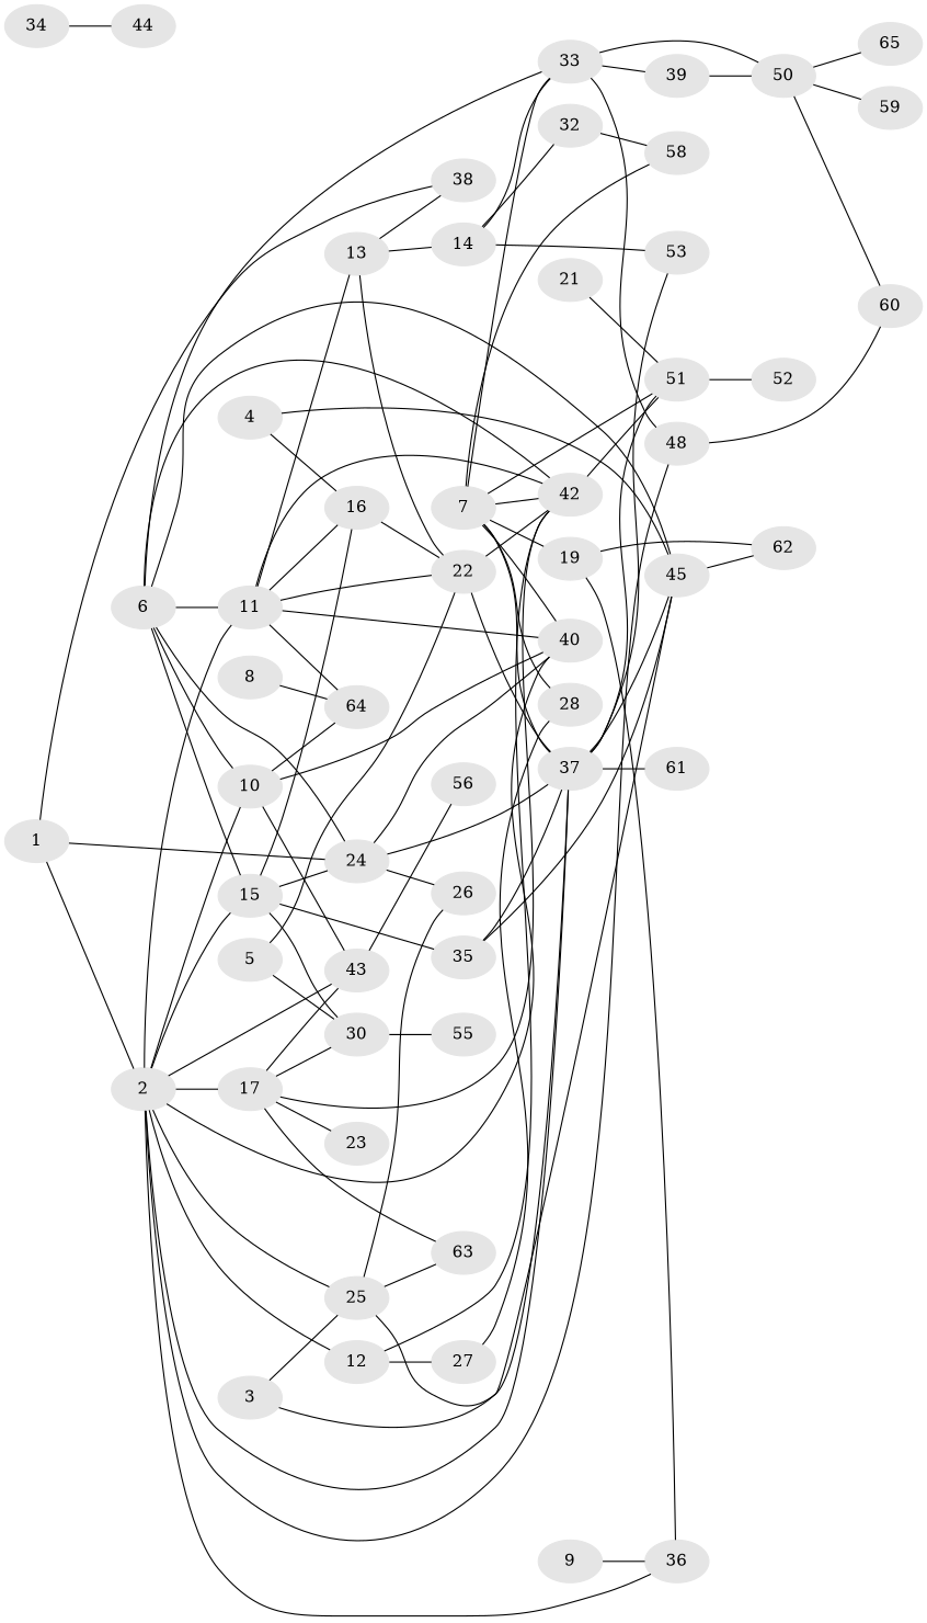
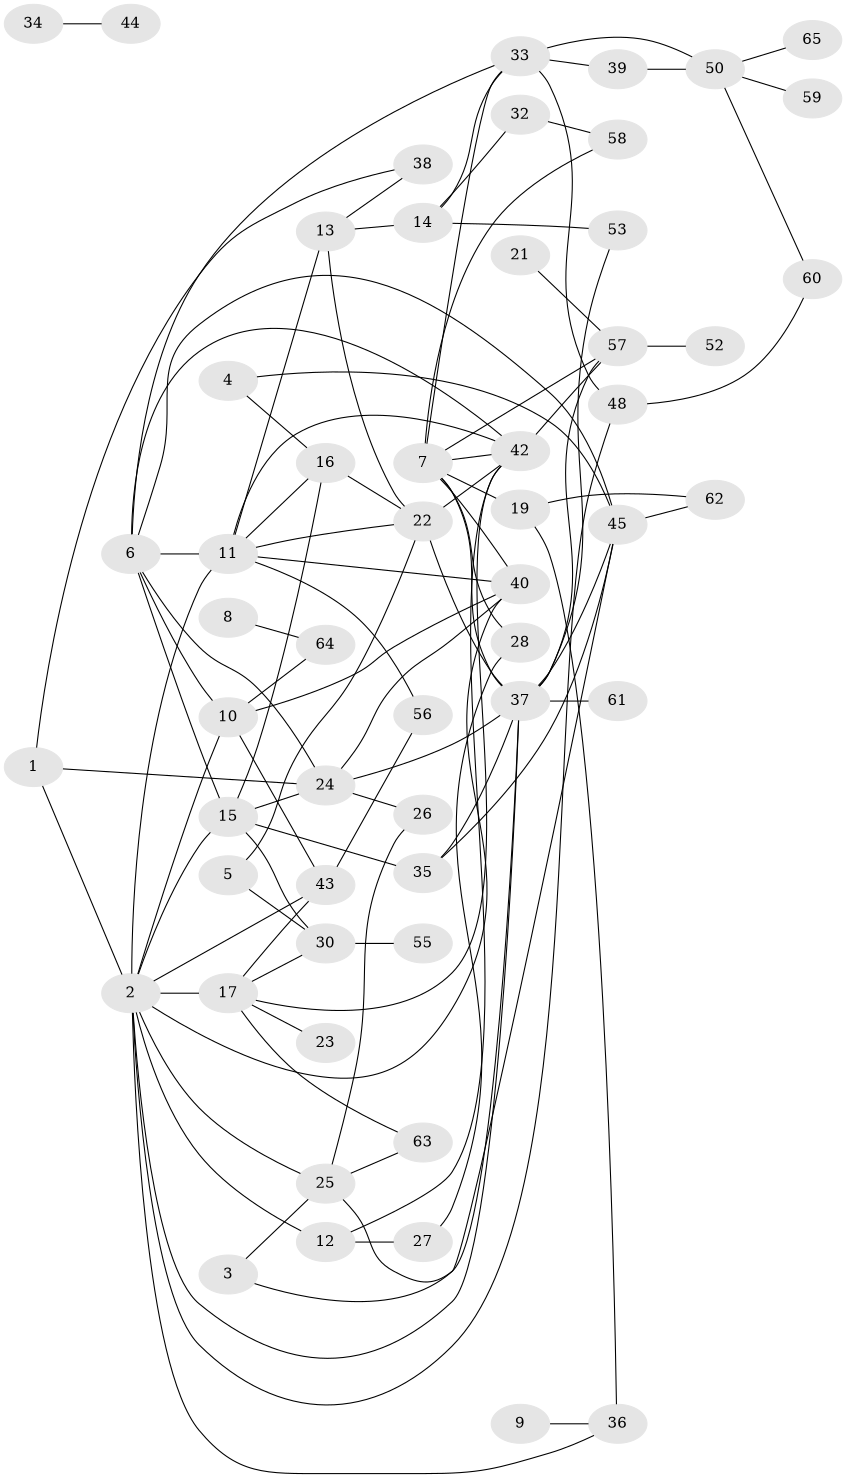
  graph {
    rankdir=LR
    node [color=gray90 style=filled]
    edge [weight=1.0]
    1
    2
    24
    38
    43
    11
    12
    15
    17
    n10 [label=10]
    25
    36
    37
    40
    48
    26
    56
    16
    22
    42
    13
    27
    30
    35
    23
    63
    64
    45
-   51
+   51 [label=57]
    53
    61
    60
    3
    4
    62
    5
    55
    6
    33
    39
    50
    7
    19
    28
    n45 [label=58]
    52
    8
    9
    14
    32
    21
    59
    65
    34
    44
    1 -- 2
    1 -- 24
    1 -- 38
    2 -- 43
    2 -- 11 [weight=2.0]
    2 -- 12
    2 -- 15
    2 -- 17
    2 -- n10
    2 -- 25
    2 -- 36
    2 -- 37
    2 -- 40
    2 -- 48
    24 -- 37
    24 -- 40
    24 -- 26
    43 -- 56
    11 -- 40
-   11 -- 64
+   11 -- 56
    11 -- 16
    11 -- 22
    11 -- 42
    11 -- 13
    12 -- 42
    12 -- 27
    15 -- 24 [weight=2.0]
    15 -- 16
    15 -- 30
    15 -- 35
    17 -- 43
    17 -- 42
    17 -- 30
    17 -- 23
    17 -- 63
    n10 -- 43
    n10 -- 40
    n10 -- 64
    25 -- 26
    25 -- 63
    25 -- 45
    37 -- 45
    37 -- 51
    37 -- 53
    37 -- 61
    48 -- 60
    16 -- 22
    22 -- 37
    22 -- 42
    42 -- 51
    13 -- 38
    13 -- 22
    13 -- 14
    27 -- 28
    30 -- 55
    35 -- 37
    35 -- 45
    45 -- 62
    51 -- 52
    3 -- 25
    3 -- 37
    4 -- 16
    4 -- 45 [weight=3.0]
    5 -- 22 [weight=2.0]
    5 -- 30
    6 -- 24
    6 -- 11
    6 -- 15 [weight=2.0]
    6 -- n10
    6 -- 42
    6 -- 45
    6 -- 33 [weight=2.0]
    33 -- 48
    33 -- 39 [weight=2.0]
    33 -- 50
    39 -- 50
    50 -- 60
    50 -- 59
    50 -- 65
    7 -- 37
    7 -- 40
    7 -- 42
    7 -- 51
    7 -- 33
    7 -- 19
    7 -- 28
    7 -- n45
    19 -- 36
    19 -- 62
    8 -- 64
    9 -- 36
    14 -- 53
    14 -- 33
    14 -- 32
    32 -- n45
    21 -- 51
    34 -- 44
  }
